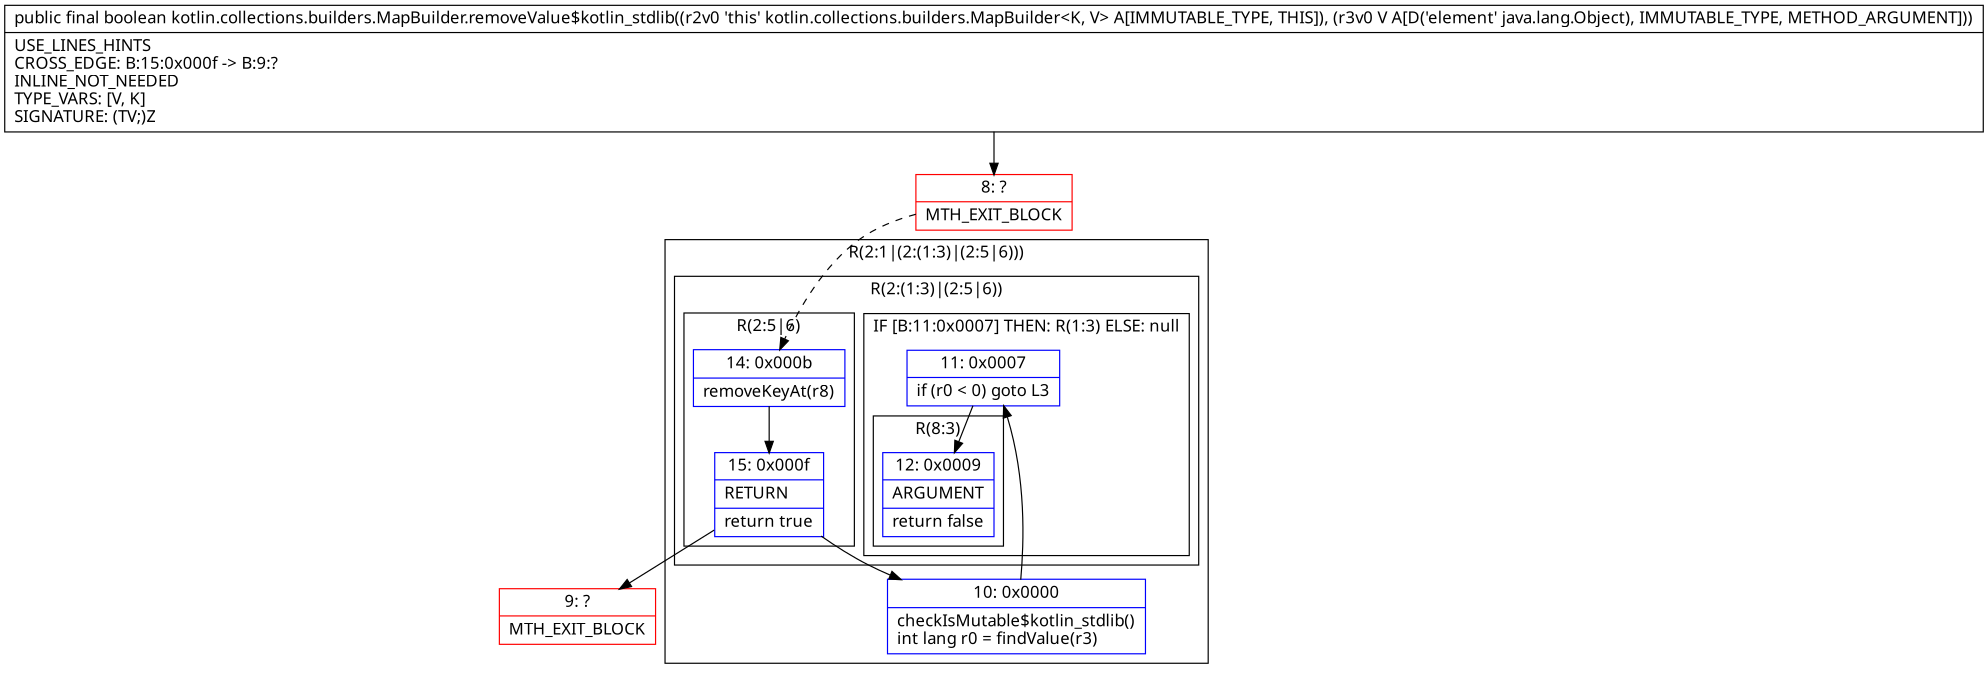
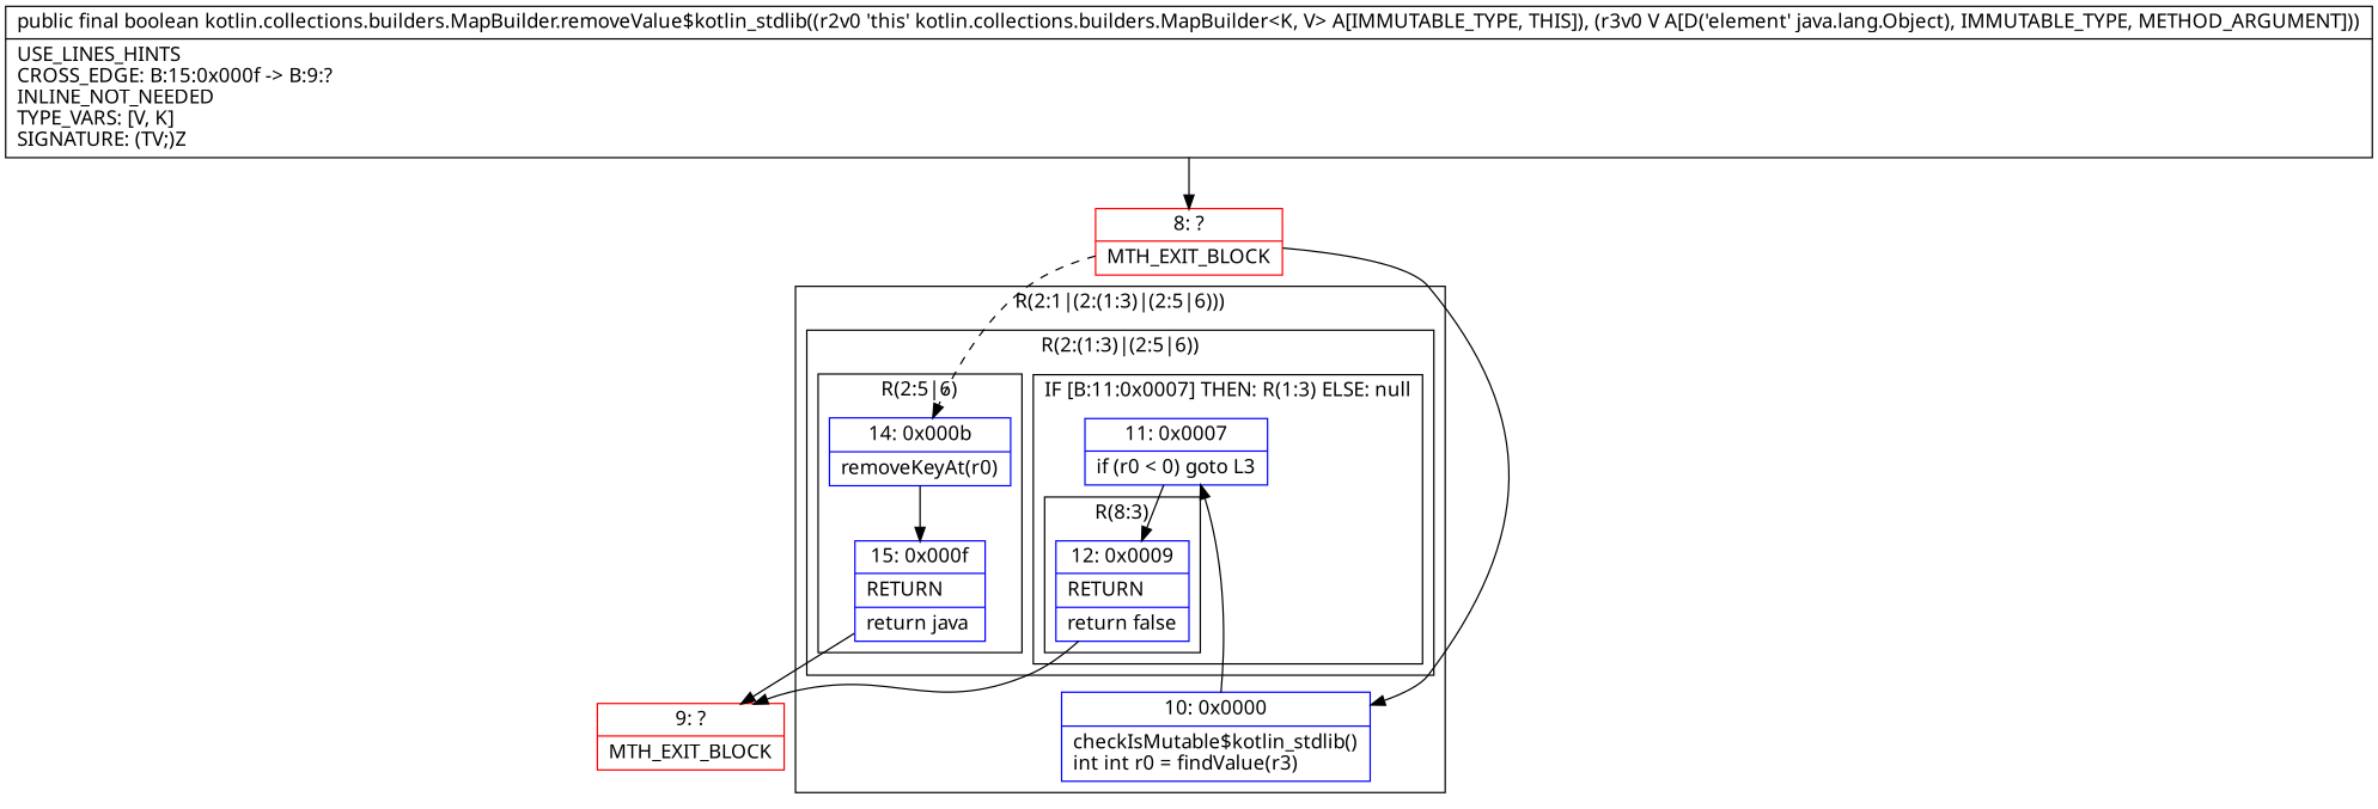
  digraph {
    fontname="Noto Sans"
    node [color=blue fontname="Noto Sans" shape=record]
    edge [fontname="Noto Sans"]
-   n1 [label="{12\:\ 0x0009|ARGUMENT\l|return false\l}"]
+   n1 [label="{12\:\ 0x0009|RETURN\l|return false\l}"]
    n2 [label="{11\:\ 0x0007|if (r0 \< 0) goto L3\l}"]
-   n3 [label="{14\:\ 0x000b|removeKeyAt(r8)\l}"]
-   n4 [label="{15\:\ 0x000f|RETURN\l|return true\l}"]
-   n5 [label="{10\:\ 0x0000|checkIsMutable$kotlin_stdlib()\lint lang r0 = findValue(r3)\l}"]
+   n3 [label="{14\:\ 0x000b|removeKeyAt(r0)\l}"]
+   n4 [label="{15\:\ 0x000f|RETURN\l|return java\l}"]
+   n5 [label="{10\:\ 0x0000|checkIsMutable$kotlin_stdlib()\lint int r0 = findValue(r3)\l}"]
    n6 [color=red label="{9\:\ ?|MTH_EXIT_BLOCK\l}"]
    n7 [color=red label="{8\:\ ?|MTH_EXIT_BLOCK\l}"]
    n8 [label="{public final boolean kotlin.collections.builders.MapBuilder.removeValue$kotlin_stdlib((r2v0 'this' kotlin.collections.builders.MapBuilder\<K, V\> A[IMMUTABLE_TYPE, THIS]), (r3v0 V A[D('element' java.lang.Object), IMMUTABLE_TYPE, METHOD_ARGUMENT]))  | USE_LINES_HINTS\lCROSS_EDGE: B:15:0x000f \-\> B:9:?\lINLINE_NOT_NEEDED\lTYPE_VARS: [V, K]\lSIGNATURE: (TV;)Z\l}" color=""]
    subgraph cluster_1 {
      label="R(2:1|(2:(1:3)|(2:5|6)))"
      n5
      subgraph cluster_2 {
        label="R(2:(1:3)|(2:5|6))"
        subgraph cluster_3 {
          label="IF [B:11:0x0007] THEN: R(1:3) ELSE: null"
          n2
          subgraph cluster_4 {
            label="R(8:3)"
            n1
          }
        }
        subgraph cluster_5 {
          label="R(2:5|6)"
          n3
          n4
        }
      }
    }
+   n1 -> n6
    n2 -> n1
    n3 -> n4
    n4 -> n6
    n5 -> n2
    n7 -> n3 [style=dashed]
-   n4 -> n5
+   n7 -> n5
    n8 -> n7
  }
